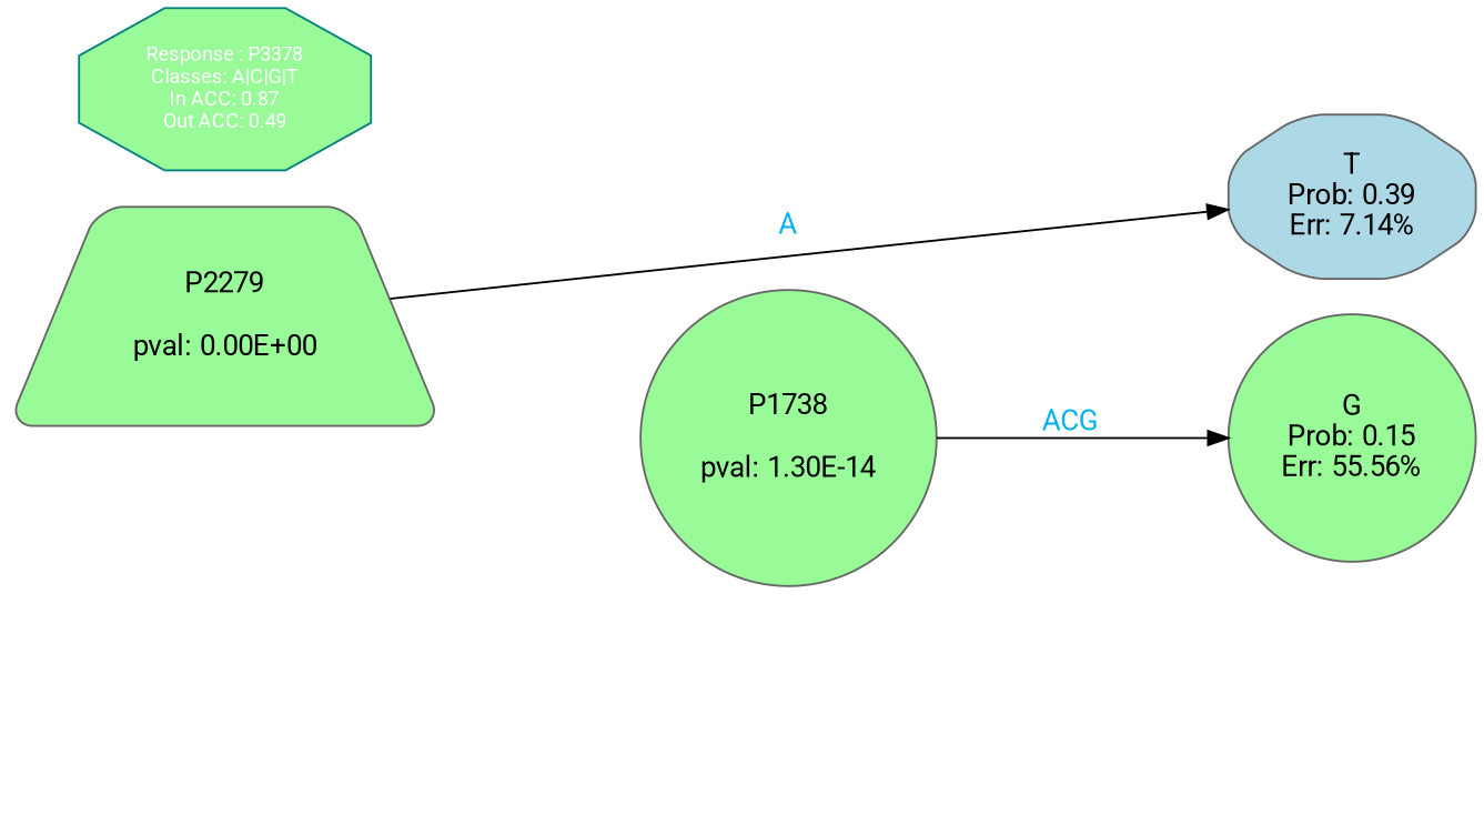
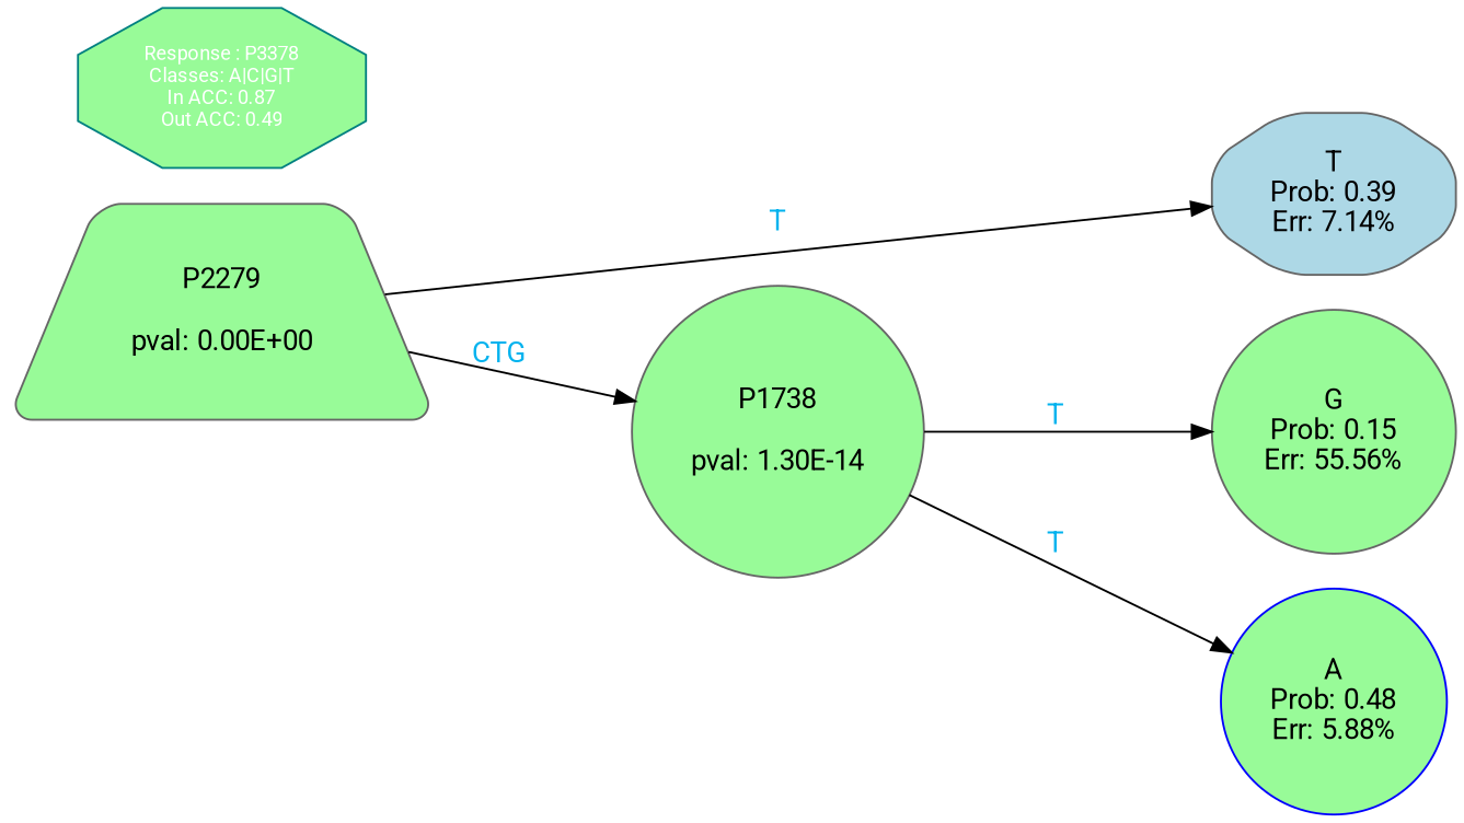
  digraph {
    fontname=Roboto
    rankdir=LR
    ranksep=equally
    splines=polylines
    node [color=gray40 fillcolor=palegreen fontname=Roboto shape=circle style="filled, rounded"]
    edge [fontcolor=deepskyblue2 fontname=Roboto]
    n1 [fillcolor=lightblue label="T\nProb: 0.39\nErr: 7.14%" shape=octagon]
    n2 [label="G\nProb: 0.15\nErr: 55.56%"]
+   n3 [color=blue label="A\nProb: 0.48\nErr: 5.88%"]
    n4 [align=left color=teal fontcolor=white fontsize=10 label="Response : P3378\nClasses: A|C|G|T\nIn ACC: 0.87\nOut ACC: 0.49\n" shape=octagon style=filled]
    n5 [label="P2279\n\npval: 0.00E+00" shape=trapezium]
    n6 [label="P1738\n\npval: 1.30E-14"]
    subgraph sub_1 {
      rank=same
      n1
      n2
+     n3
    }
    subgraph sub_2 {
      rank=same
      n4
      n5
    }
-   n5 -> n1 [label=A]
-   n6 -> n2 [label=ACG]
+   n5 -> n1 [label=T]
+   n5 -> n6 [label=CTG]
+   n6 -> n2 [label=T]
+   n6 -> n3 [label=T]
  }
